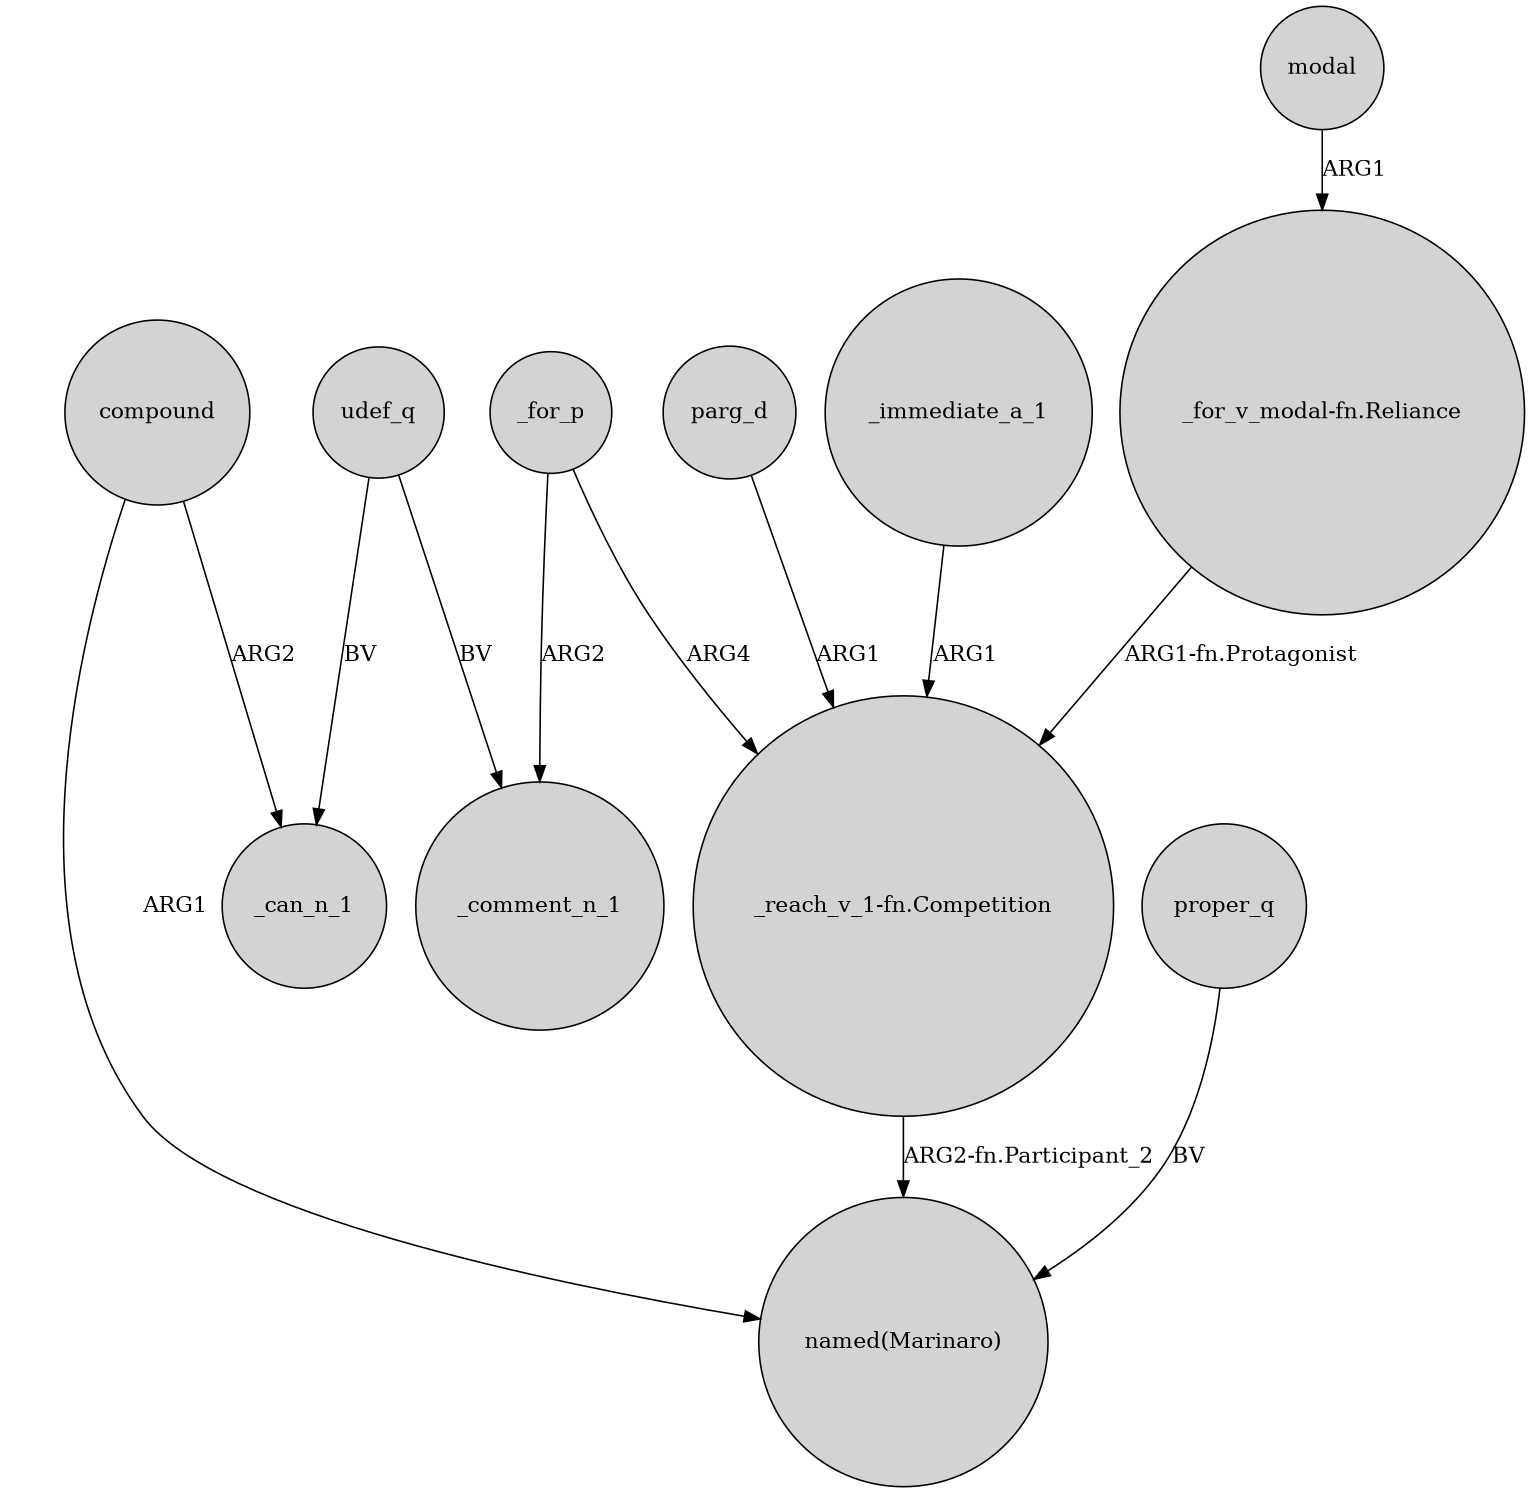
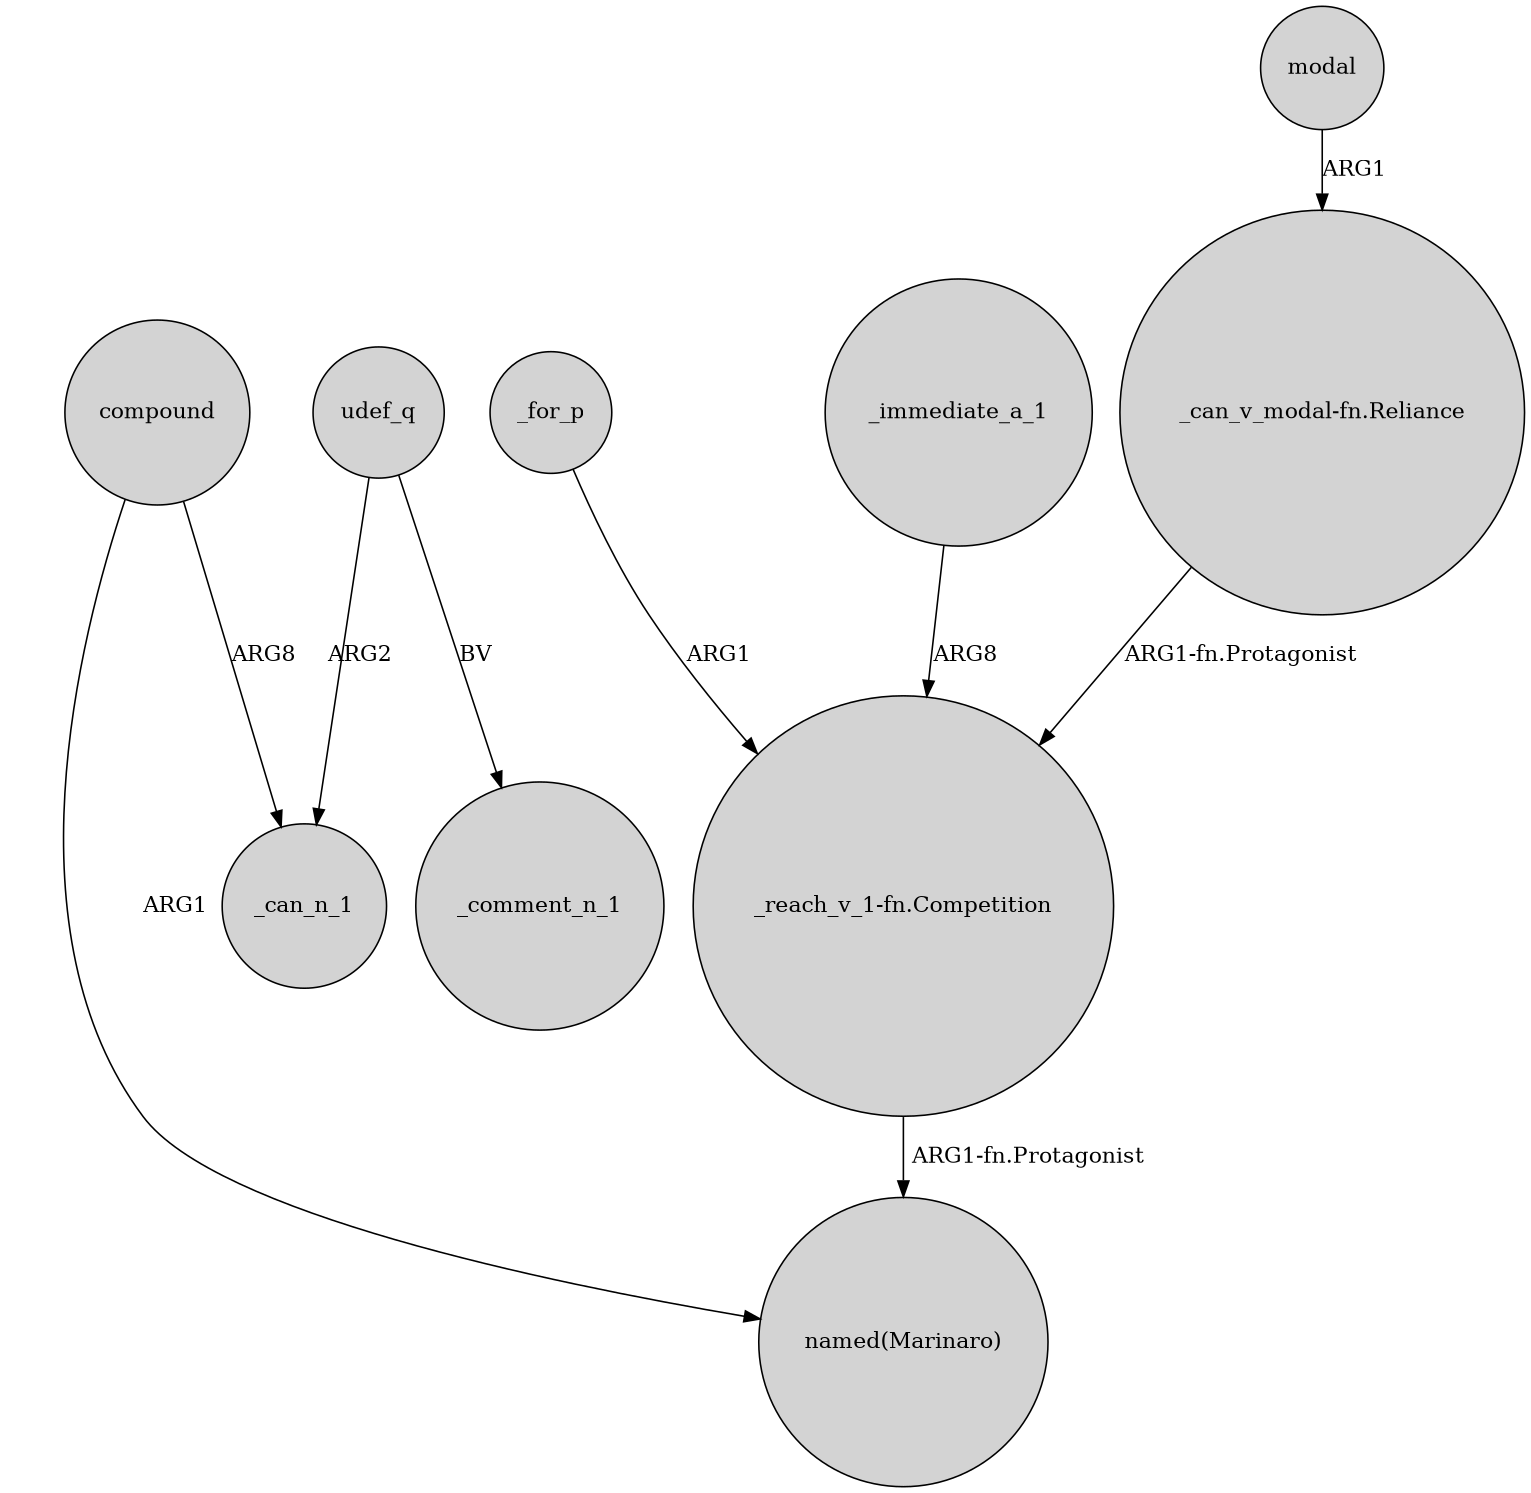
  digraph {
    node [shape=circle style=filled]
    n1 [label=modal]
-   "_can_v_modal-fn.Reliance" [label="_for_v_modal-fn.Reliance"]
+   "_can_v_modal-fn.Reliance"
    "_reach_v_1-fn.Competition"
    "named(Marinaro)"
    compound
    n6 [label=_can_n_1]
    udef_q
    _comment_n_1
    _for_p
-   parg_d
-   proper_q
    _immediate_a_1
    n1 -> "_can_v_modal-fn.Reliance" [label=ARG1]
    "_can_v_modal-fn.Reliance" -> "_reach_v_1-fn.Competition" [label="ARG1-fn.Protagonist"]
-   "_reach_v_1-fn.Competition" -> "named(Marinaro)" [label="ARG2-fn.Participant_2"]
+   "_reach_v_1-fn.Competition" -> "named(Marinaro)" [label="ARG1-fn.Protagonist"]
    compound -> "named(Marinaro)" [label=ARG1]
-   compound -> n6 [label=ARG2]
-   udef_q -> n6 [label=BV]
+   compound -> n6 [label=ARG8]
+   udef_q -> n6 [label=ARG2]
    udef_q -> _comment_n_1 [label=BV]
-   _for_p -> "_reach_v_1-fn.Competition" [label=ARG4]
-   _for_p -> _comment_n_1 [label=ARG2]
-   parg_d -> "_reach_v_1-fn.Competition" [label=ARG1]
-   proper_q -> "named(Marinaro)" [label=BV]
-   _immediate_a_1 -> "_reach_v_1-fn.Competition" [label=ARG1]
+   _for_p -> "_reach_v_1-fn.Competition" [label=ARG1]
+   _immediate_a_1 -> "_reach_v_1-fn.Competition" [label=ARG8]
  }
